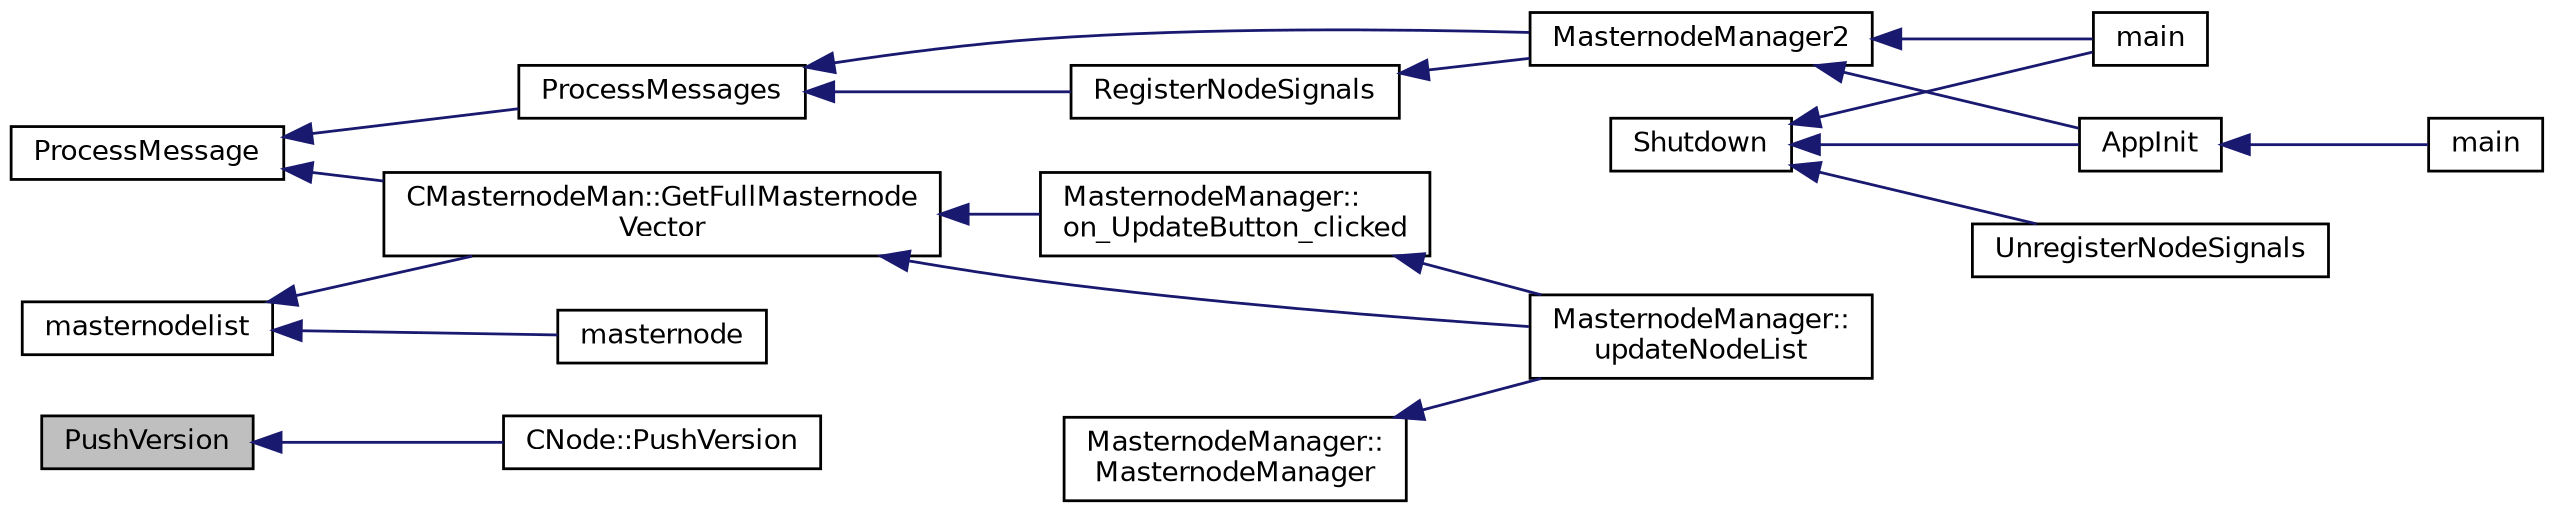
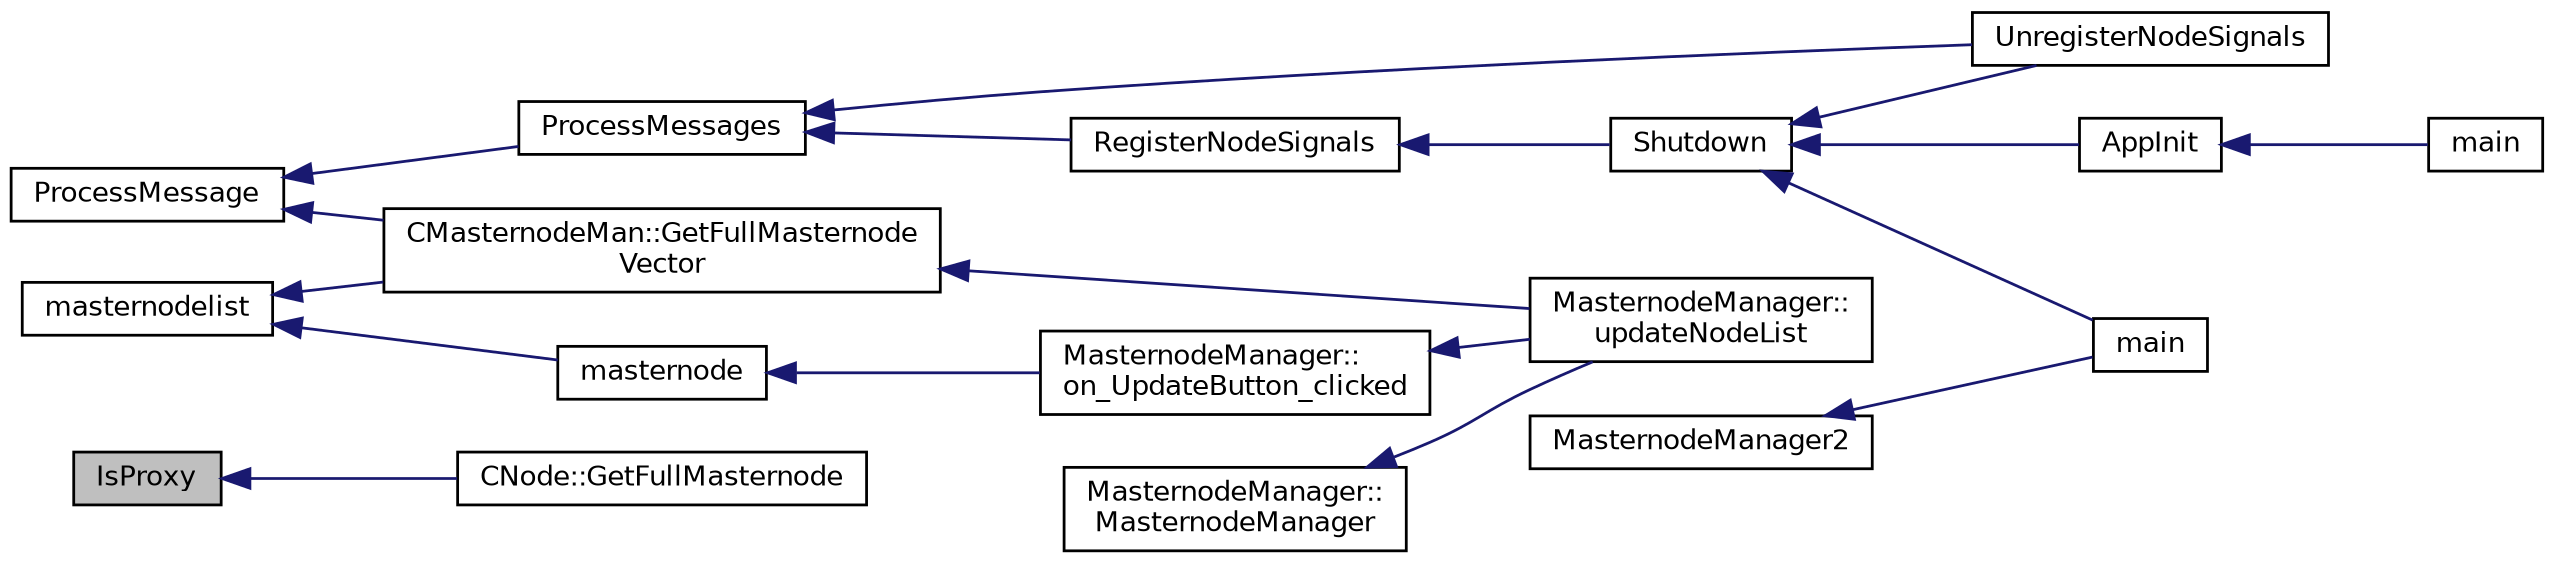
  digraph {
    rankdir=LR
    node [color=black fillcolor=white fontname=Helvetica fontsize=10 shape=record style=filled]
    edge [color=midnightblue dir=back fontname=Helvetica fontsize=10 labelfontname=Helvetica labelfontsize=10 style=solid]
-   n1 [fillcolor=grey75 fontcolor=black height=0.2 label=PushVersion width=0.4]
-   n2 [height=0.2 label="CNode::PushVersion" width=0.4]
+   n1 [fillcolor=grey75 fontcolor=black height=0.2 label=IsProxy width=0.4]
+   n2 [height=0.2 label="CNode::GetFullMasternode" width=0.4]
    n3 [height=0.2 label=ProcessMessage width=0.4]
    n4 [height=0.2 label=ProcessMessages width=0.4]
    n5 [height=0.2 label="CMasternodeMan::GetFullMasternode\lVector" width=0.4]
    n6 [height=0.2 label=RegisterNodeSignals width=0.4]
    n7 [height=0.2 label=UnregisterNodeSignals width=0.4]
    n8 [height=0.2 label="MasternodeManager::\lupdateNodeList" width=0.4]
    n9 [height=0.2 label="MasternodeManager::\lon_UpdateButton_clicked" width=0.4]
    n10 [height=0.2 label=MasternodeManager2 width=0.4]
    n11 [height=0.2 label=AppInit width=0.4]
    n12 [height=0.2 label=main width=0.4]
    n13 [height=0.2 label=main width=0.4]
    n14 [height=0.2 label=Shutdown width=0.4]
    n15 [height=0.2 label=masternodelist width=0.4]
    n16 [height=0.2 label=masternode width=0.4]
    n17 [height=0.2 label="MasternodeManager::\lMasternodeManager" width=0.4]
    n1 -> n2
    n3 -> n4
    n3 -> n5
    n4 -> n6
-   n4 -> n10
+   n4 -> n7
    n5 -> n8
-   n5 -> n9
-   n6 -> n10
+   n16 -> n9
+   n6 -> n14
    n9 -> n8
-   n10 -> n11
    n10 -> n12
    n11 -> n13
    n14 -> n7
    n14 -> n11
    n14 -> n12
    n15 -> n5
    n15 -> n16
    n17 -> n8
  }
